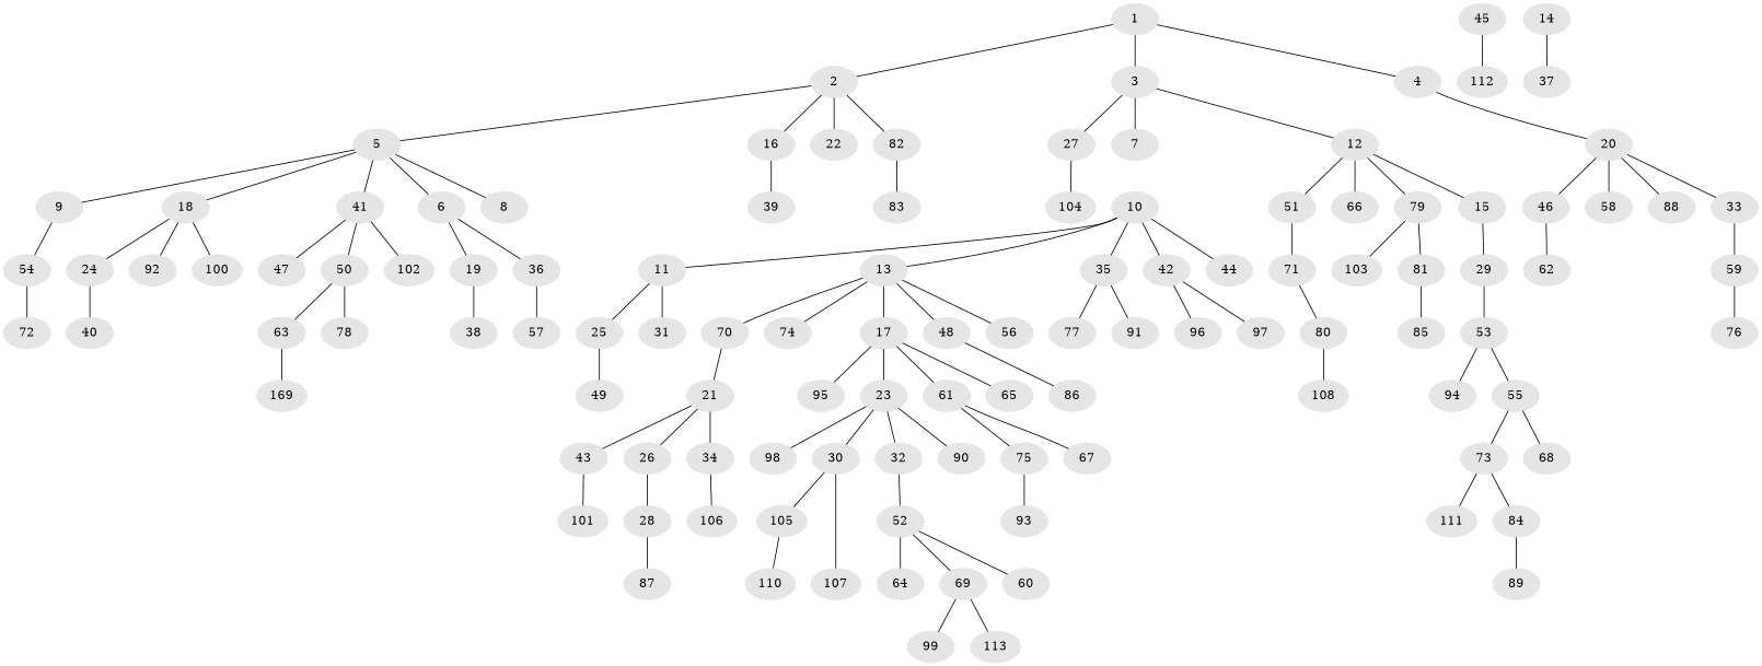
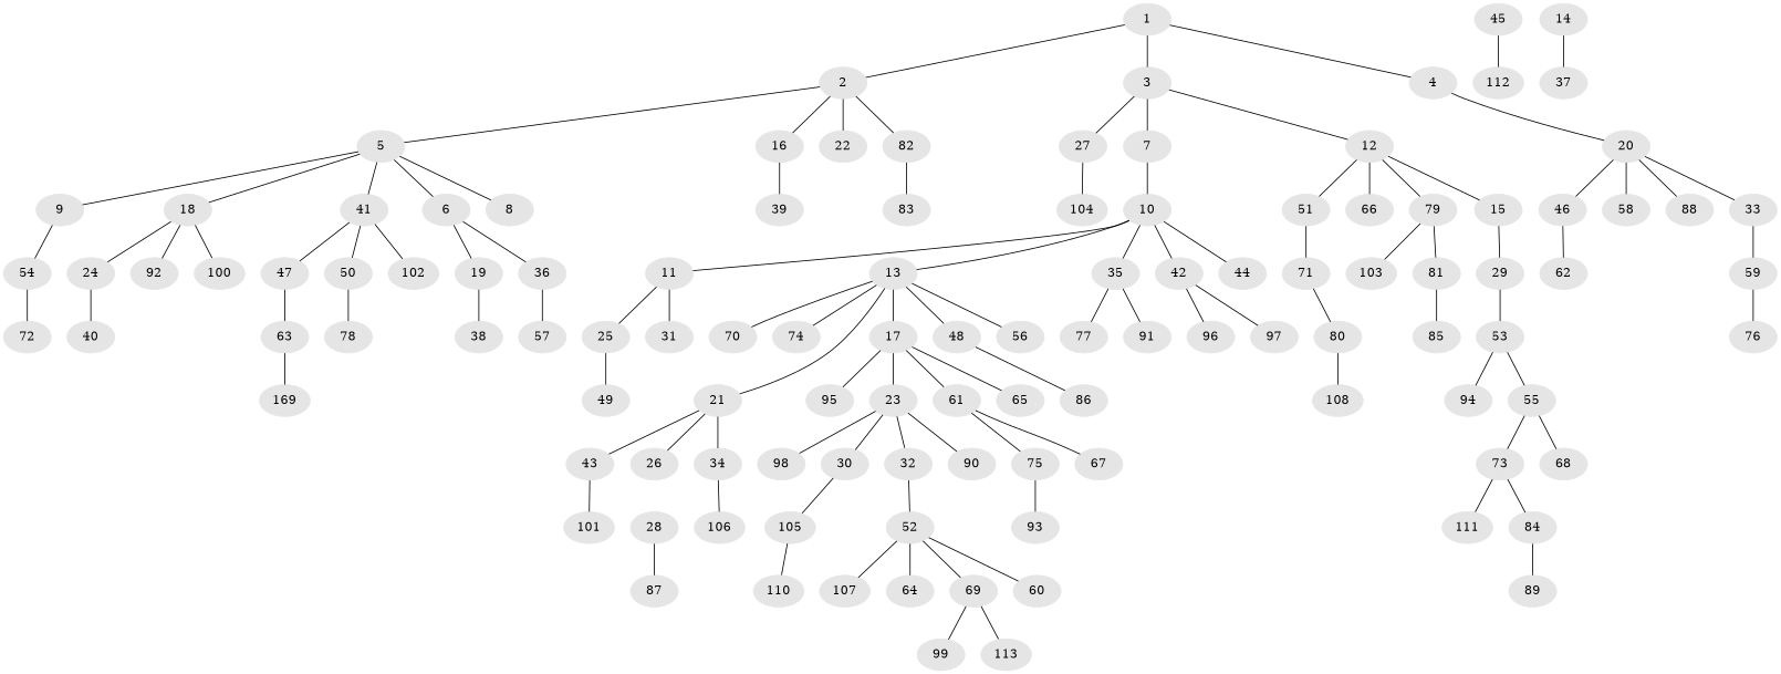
  graph {
    node [color=gray90 style=filled]
    1
    2
    3
    4
    5
    16
    22
    82
    7
    12
    27
    20
    6
    8
    9
    18
    41
    39
    83
    10
    15
    51
    66
    79
    104
    33
    46
    58
    88
    45
    112
    19
    36
    54
    24
    92
    100
    47
    50
    102
    38
    57
    11
    13
    35
    42
    44
    14
    37
    72
    25
    31
    17
    21
    48
    56
    70
    74
    77
    91
    96
    97
    49
    29
    71
    81
    103
    23
    61
    65
    95
    26
    34
    43
    86
    53
    30
    32
    90
    98
    67
    75
    40
    59
    62
    28
    106
    101
    105
    107
    52
    87
    55
    94
    110
    60
    64
    69
    76
    63
    78
    n102 [label=169]
    80
    99
    113
    68
    73
    84
    111
    93
    108
    89
    85
    1 -- 2
    1 -- 3
    1 -- 4
    2 -- 5
    2 -- 16
    2 -- 22
    2 -- 82
    3 -- 7
    3 -- 12
    3 -- 27
    4 -- 20
    5 -- 6
    5 -- 8
    5 -- 9
    5 -- 18
    5 -- 41
    16 -- 39
    82 -- 83
+   7 -- 10
    12 -- 15
    12 -- 51
    12 -- 66
    12 -- 79
    27 -- 104
    20 -- 33
    20 -- 46
    20 -- 58
    20 -- 88
    6 -- 19
    6 -- 36
    9 -- 54
    18 -- 24
    18 -- 92
    18 -- 100
    41 -- 47
    41 -- 50
    41 -- 102
    10 -- 11
    10 -- 13
    10 -- 35
    10 -- 42
    10 -- 44
    15 -- 29
    51 -- 71
    79 -- 81
    79 -- 103
    33 -- 59
    46 -- 62
    45 -- 112
    19 -- 38
    36 -- 57
    54 -- 72
    24 -- 40
-   50 -- 63
+   47 -- 63
    50 -- 78
    11 -- 25
    11 -- 31
    13 -- 17
-   70 -- 21
+   13 -- 21
    13 -- 48
    13 -- 56
    13 -- 70
    13 -- 74
    35 -- 77
    35 -- 91
    42 -- 96
    42 -- 97
    14 -- 37
    25 -- 49
    17 -- 23
    17 -- 61
    17 -- 65
    17 -- 95
    21 -- 26
    21 -- 34
    21 -- 43
    48 -- 86
    29 -- 53
    71 -- 80
    81 -- 85
    23 -- 30
    23 -- 32
    23 -- 90
    23 -- 98
    61 -- 67
    61 -- 75
-   26 -- 28
    34 -- 106
    43 -- 101
    53 -- 55
    53 -- 94
    30 -- 105
-   30 -- 107
+   52 -- 107
    32 -- 52
    75 -- 93
    59 -- 76
    28 -- 87
    105 -- 110
    52 -- 60
    52 -- 64
    52 -- 69
    55 -- 68
    55 -- 73
    69 -- 99
    69 -- 113
    63 -- n102
    80 -- 108
    73 -- 84
    73 -- 111
    84 -- 89
  }
